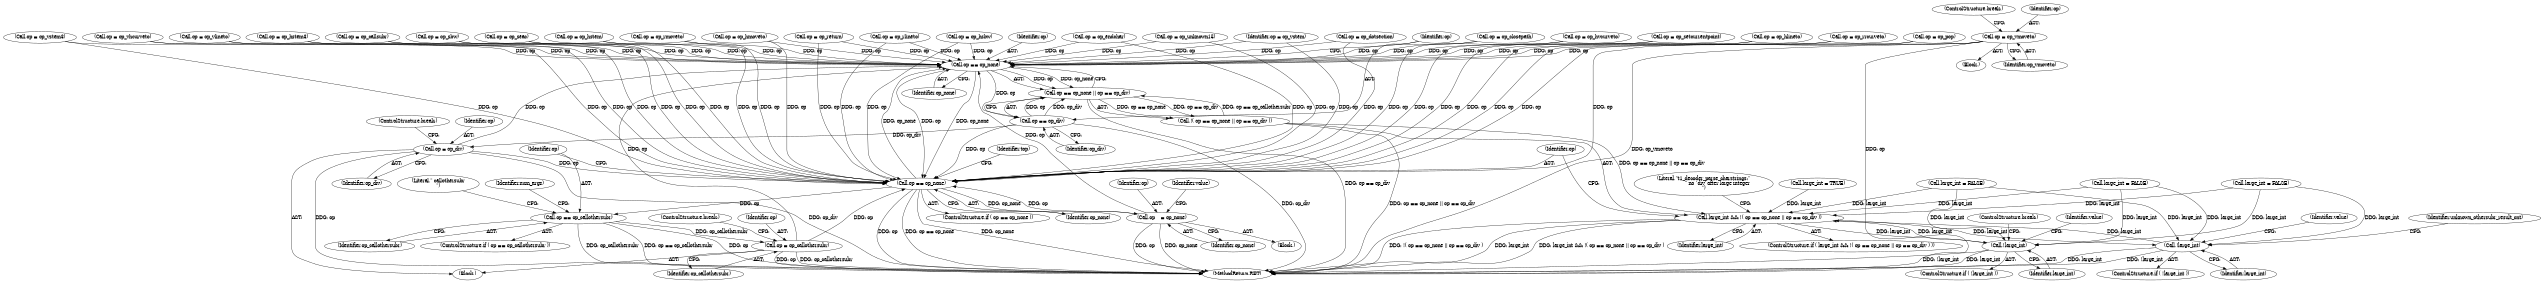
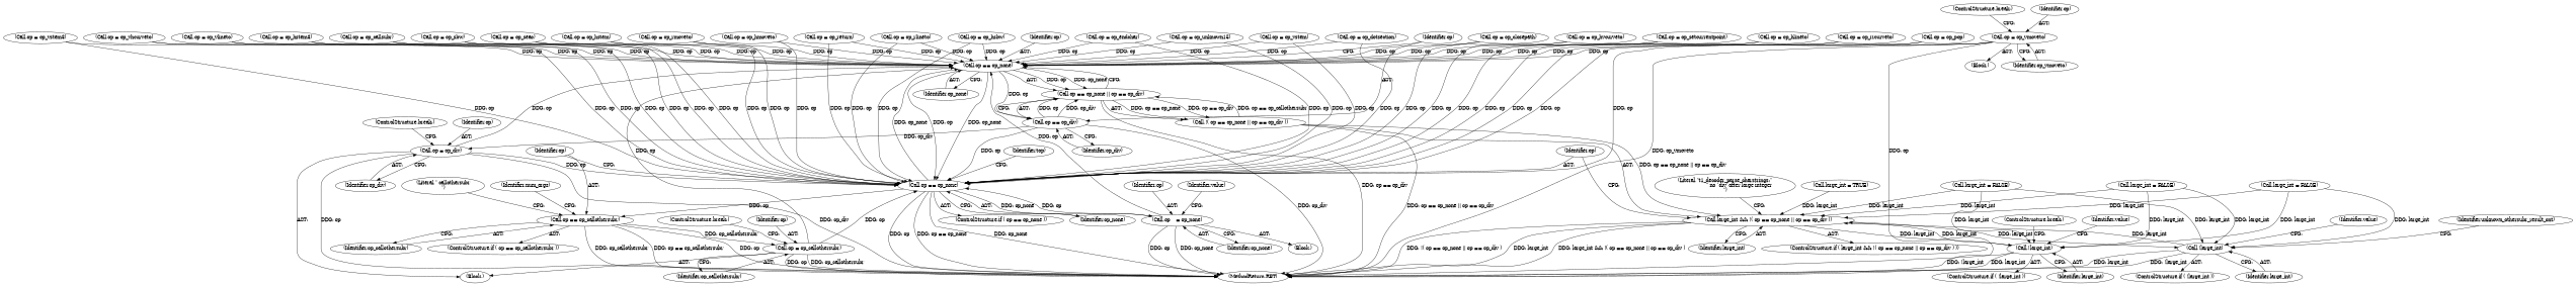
  digraph {
    n1 [label="(Call,op = op_vmoveto)"]
    n2 [label="(Call,op == op_none)"]
    n3 [label="(Call,op == op_none)"]
    n4 [label="(MethodReturn,RET)"]
    n5 [label="(Block,)"]
    n6 [label="(Identifier,op_vmoveto)"]
    n7 [label="(Call,op == op_none || op == op_div)"]
    n8 [label="(Call,op == op_div)"]
    n9 [label="(Identifier,op_none)"]
    n10 [label="(Call,op    = op_none)"]
    n11 [label="(Call,op == op_callothersubr)"]
    n12 [label="(ControlStructure,if ( op == op_none ))"]
    n13 [label="(Identifier,op_none)"]
    n14 [label="(Call,!( op == op_none || op == op_div ))"]
    n15 [label="(Call,op = op_div)"]
    n16 [label="(Identifier,op_div)"]
    n17 [label="(Call,large_int && !( op == op_none || op == op_div ))"]
    n18 [label="(Call,!large_int)"]
    n19 [label="(Call,!large_int)"]
    n20 [label="(Identifier,large_int)"]
    n21 [label="(ControlStructure,if ( large_int && !( op == op_none || op == op_div ) ))"]
    n22 [label="(ControlStructure,if ( !large_int ))"]
    n23 [label="(Identifier,large_int)"]
    n24 [label="(ControlStructure,if ( !large_int ))"]
    n25 [label="(Identifier,large_int)"]
    n26 [label="(Block,)"]
    n27 [label="(Identifier,op_div)"]
    n28 [label="(Identifier,op_none)"]
    n29 [label="(Block,)"]
    n30 [label="(Call,op = op_callothersubr)"]
    n31 [label="(ControlStructure,if ( op == op_callothersubr ))"]
    n32 [label="(Identifier,op_callothersubr)"]
    n33 [label="(Identifier,op_callothersubr)"]
    n34 [label="(Call,op = op_vstem3)"]
    n35 [label="(Call,op = op_vhcurveto)"]
    n36 [label="(Identifier,op)"]
    n37 [label="(Call,op = op_vlineto)"]
    n38 [label="(ControlStructure,break;)"]
    n39 [label="(Call,op = op_hstem3)"]
    n40 [label="(Call,op = op_callsubr)"]
    n41 [label="(Literal,\" callothersubr\n\")"]
    n42 [label="(Identifier,op)"]
    n43 [label="(Identifier,num_args)"]
    n44 [label="(Identifier,op)"]
    n45 [label="(Identifier,value)"]
    n46 [label="(Call,op = op_dotsection)"]
    n47 [label="(Call,op = op_closepath)"]
    n48 [label="(Call,op = op_hvcurveto)"]
    n49 [label="(Identifier,op)"]
    n50 [label="(Identifier,value)"]
    n51 [label="(Call,op = op_setcurrentpoint)"]
    n52 [label="(ControlStructure,break;)"]
    n53 [label="(Call,op = op_hlineto)"]
    n54 [label="(Identifier,unknown_othersubr_result_cnt)"]
    n55 [label="(Literal,\"t1_decoder_parse_charstrings:\"\n                   \" no `div' after large integer\n\")"]
    n56 [label="(Call,op = op_rrcurveto)"]
    n57 [label="(Call,op = op_sbw)"]
    n58 [label="(Call,op = op_seac)"]
    n59 [label="(Call,op = op_hstem)"]
    n60 [label="(Call,op = op_rmoveto)"]
    n61 [label="(Call,op = op_hmoveto)"]
    n62 [label="(Call,large_int = FALSE)"]
    n63 [label="(Call,op = op_return)"]
    n64 [label="(Call,large_int = TRUE)"]
    n65 [label="(Call,op = op_rlineto)"]
    n66 [label="(Identifier,op)"]
    n67 [label="(Call,op = op_hsbw)"]
    n68 [label="(Call,op = op_endchar)"]
    n69 [label="(Identifier,top)"]
    n70 [label="(Call,op = op_pop)"]
    n71 [label="(Identifier,op)"]
    n72 [label="(ControlStructure,break;)"]
    n73 [label="(Call,op = op_unknown15)"]
    n74 [label="(Call,large_int = FALSE)"]
-   n75 [label="(Identifier,op = op_vstem)"]
+   n75 [label="(Call,op = op_vstem)"]
    n76 [label="(Call,large_int = FALSE)"]
    n77 [label="(Identifier,op)"]
    n78 [label="(ControlStructure,break;)"]
    n79 [label="(Identifier,op)"]
    n80 [label="(Identifier,value)"]
    n1 -> n2 [label="DDG: op"]
    n1 -> n3 [label="DDG: op"]
    n1 -> n4 [label="DDG: op_vmoveto"]
    n1 -> n4 [label="DDG: op"]
    n1 -> n5 [label="AST: "]
    n1 -> n6 [label="CFG: "]
    n2 -> n3 [label="DDG: op"]
    n2 -> n3 [label="DDG: op_none"]
    n2 -> n7 [label="AST: "]
    n2 -> n7 [label="DDG: op"]
    n2 -> n7 [label="DDG: op_none"]
    n2 -> n8 [label="DDG: op"]
    n2 -> n9 [label="CFG: "]
    n3 -> n2 [label="DDG: op_none"]
    n3 -> n4 [label="DDG: op"]
    n3 -> n4 [label="DDG: op == op_none"]
    n3 -> n4 [label="DDG: op_none"]
    n3 -> n10 [label="DDG: op_none"]
    n3 -> n11 [label="DDG: op"]
    n3 -> n12 [label="AST: "]
    n3 -> n13 [label="CFG: "]
    n6 -> n1 [label="AST: "]
    n7 -> n2 [label="CFG: "]
    n7 -> n4 [label="DDG: op == op_div"]
    n7 -> n8 [label="CFG: "]
    n7 -> n14 [label="AST: "]
    n7 -> n14 [label="DDG: op == op_none"]
    n7 -> n14 [label="DDG: op == op_div"]
    n8 -> n3 [label="DDG: op"]
    n8 -> n4 [label="DDG: op_div"]
    n8 -> n7 [label="AST: "]
    n8 -> n7 [label="DDG: op"]
    n8 -> n7 [label="DDG: op_div"]
    n8 -> n15 [label="DDG: op_div"]
    n8 -> n16 [label="CFG: "]
    n9 -> n2 [label="AST: "]
    n10 -> n2 [label="DDG: op"]
    n10 -> n3 [label="DDG: op"]
    n10 -> n4 [label="DDG: op"]
    n10 -> n4 [label="DDG: op_none"]
    n10 -> n28 [label="CFG: "]
    n10 -> n29 [label="AST: "]
    n11 -> n4 [label="DDG: op_callothersubr"]
    n11 -> n4 [label="DDG: op == op_callothersubr"]
    n11 -> n4 [label="DDG: op"]
    n11 -> n30 [label="DDG: op_callothersubr"]
    n11 -> n31 [label="AST: "]
    n11 -> n32 [label="CFG: "]
    n13 -> n3 [label="AST: "]
    n14 -> n4 [label="DDG: op == op_none || op == op_div"]
    n14 -> n7 [label="DDG: op == op_callothersubr"]
    n14 -> n17 [label="AST: "]
    n14 -> n17 [label="DDG: op == op_none || op == op_div"]
    n15 -> n2 [label="DDG: op"]
    n15 -> n3 [label="DDG: op"]
    n15 -> n4 [label="DDG: op"]
    n15 -> n4 [label="DDG: op_div"]
    n15 -> n26 [label="AST: "]
    n15 -> n27 [label="CFG: "]
    n16 -> n8 [label="AST: "]
    n17 -> n4 [label="DDG: !( op == op_none || op == op_div )"]
    n17 -> n4 [label="DDG: large_int"]
    n17 -> n4 [label="DDG: large_int && !( op == op_none || op == op_div )"]
    n17 -> n18 [label="DDG: large_int"]
    n17 -> n19 [label="DDG: large_int"]
    n17 -> n20 [label="CFG: "]
    n17 -> n21 [label="AST: "]
    n18 -> n4 [label="DDG: large_int"]
    n18 -> n4 [label="DDG: !large_int"]
    n18 -> n17 [label="DDG: large_int"]
    n18 -> n22 [label="AST: "]
    n18 -> n23 [label="CFG: "]
    n19 -> n4 [label="DDG: !large_int"]
    n19 -> n4 [label="DDG: large_int"]
    n19 -> n17 [label="DDG: large_int"]
    n19 -> n24 [label="AST: "]
    n19 -> n25 [label="CFG: "]
    n20 -> n17 [label="AST: "]
    n23 -> n18 [label="AST: "]
    n25 -> n19 [label="AST: "]
    n27 -> n15 [label="AST: "]
    n28 -> n10 [label="AST: "]
    n30 -> n2 [label="DDG: op"]
    n30 -> n3 [label="DDG: op"]
    n30 -> n4 [label="DDG: op_callothersubr"]
    n30 -> n4 [label="DDG: op"]
    n30 -> n26 [label="AST: "]
    n30 -> n33 [label="CFG: "]
    n32 -> n11 [label="AST: "]
    n33 -> n30 [label="AST: "]
    n34 -> n2 [label="DDG: op"]
    n34 -> n3 [label="DDG: op"]
    n35 -> n2 [label="DDG: op"]
    n35 -> n3 [label="DDG: op"]
    n36 -> n10 [label="AST: "]
    n37 -> n2 [label="DDG: op"]
    n37 -> n3 [label="DDG: op"]
    n38 -> n18 [label="CFG: "]
    n39 -> n2 [label="DDG: op"]
    n39 -> n3 [label="DDG: op"]
    n40 -> n2 [label="DDG: op"]
    n40 -> n3 [label="DDG: op"]
    n41 -> n11 [label="CFG: "]
    n42 -> n2 [label="CFG: "]
    n42 -> n8 [label="AST: "]
    n43 -> n11 [label="CFG: "]
    n44 -> n15 [label="AST: "]
    n45 -> n10 [label="CFG: "]
    n46 -> n2 [label="DDG: op"]
    n46 -> n3 [label="DDG: op"]
    n47 -> n2 [label="DDG: op"]
    n47 -> n3 [label="DDG: op"]
    n48 -> n2 [label="DDG: op"]
    n48 -> n3 [label="DDG: op"]
    n49 -> n2 [label="AST: "]
    n50 -> n18 [label="CFG: "]
    n51 -> n2 [label="DDG: op"]
    n51 -> n3 [label="DDG: op"]
    n52 -> n1 [label="CFG: "]
    n53 -> n2 [label="DDG: op"]
    n53 -> n3 [label="DDG: op"]
    n54 -> n19 [label="CFG: "]
    n55 -> n17 [label="CFG: "]
    n56 -> n2 [label="DDG: op"]
    n56 -> n3 [label="DDG: op"]
    n57 -> n2 [label="DDG: op"]
    n57 -> n3 [label="DDG: op"]
    n58 -> n2 [label="DDG: op"]
    n58 -> n3 [label="DDG: op"]
    n59 -> n2 [label="DDG: op"]
    n59 -> n3 [label="DDG: op"]
    n60 -> n2 [label="DDG: op"]
    n60 -> n3 [label="DDG: op"]
    n61 -> n2 [label="DDG: op"]
    n61 -> n3 [label="DDG: op"]
    n62 -> n17 [label="DDG: large_int"]
    n62 -> n18 [label="DDG: large_int"]
    n62 -> n19 [label="DDG: large_int"]
    n63 -> n2 [label="DDG: op"]
    n63 -> n3 [label="DDG: op"]
    n64 -> n17 [label="DDG: large_int"]
    n65 -> n2 [label="DDG: op"]
    n65 -> n3 [label="DDG: op"]
    n66 -> n3 [label="CFG: "]
    n66 -> n11 [label="AST: "]
    n67 -> n2 [label="DDG: op"]
    n67 -> n3 [label="DDG: op"]
    n68 -> n2 [label="DDG: op"]
    n68 -> n3 [label="DDG: op"]
    n69 -> n3 [label="CFG: "]
    n70 -> n2 [label="DDG: op"]
    n70 -> n3 [label="DDG: op"]
    n71 -> n30 [label="AST: "]
    n72 -> n30 [label="CFG: "]
    n73 -> n2 [label="DDG: op"]
    n73 -> n3 [label="DDG: op"]
    n74 -> n17 [label="DDG: large_int"]
    n74 -> n18 [label="DDG: large_int"]
    n74 -> n19 [label="DDG: large_int"]
    n75 -> n2 [label="DDG: op"]
    n75 -> n3 [label="DDG: op"]
    n76 -> n17 [label="DDG: large_int"]
    n76 -> n18 [label="DDG: large_int"]
    n76 -> n19 [label="DDG: large_int"]
    n77 -> n3 [label="AST: "]
    n77 -> n17 [label="CFG: "]
    n78 -> n15 [label="CFG: "]
    n79 -> n1 [label="AST: "]
    n80 -> n19 [label="CFG: "]
  }
